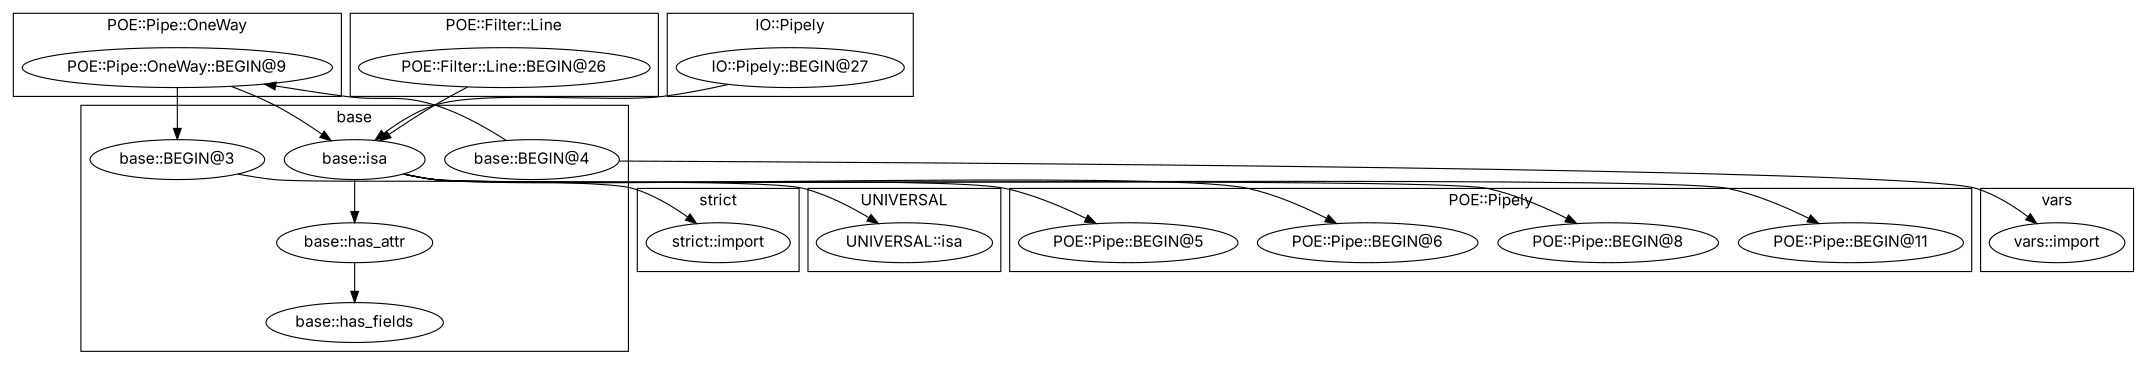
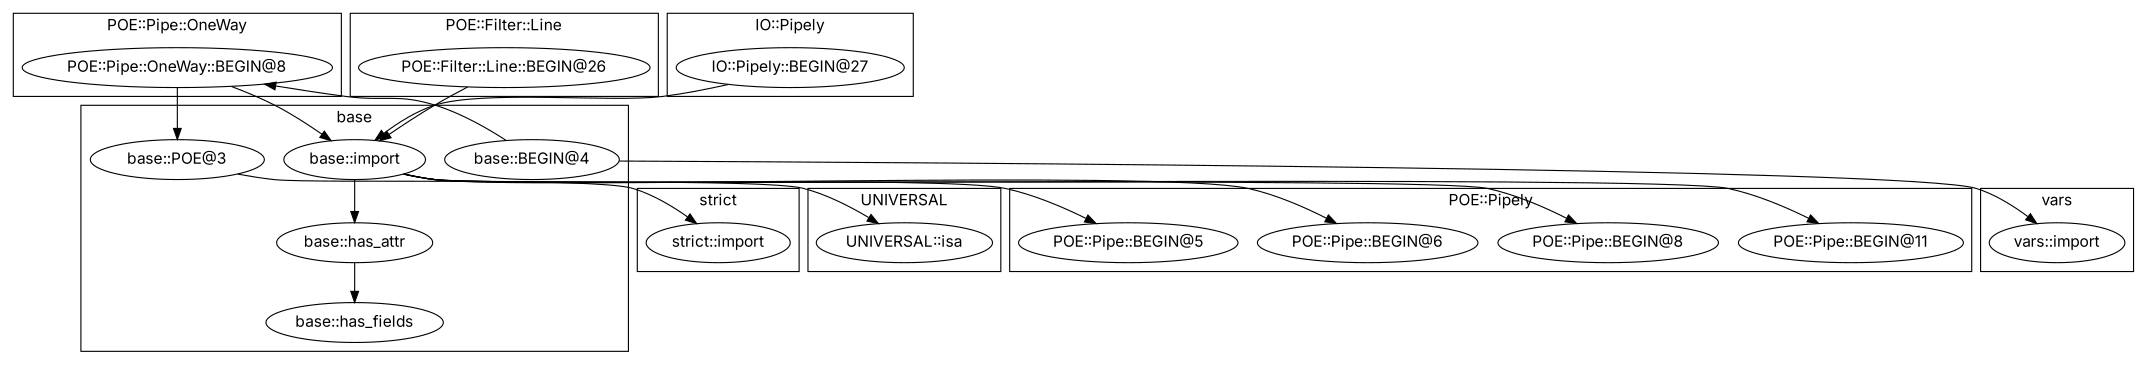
  digraph {
    fontname=Inter
    node [fontname=Inter]
    edge [fontname=Inter]
-   "base::BEGIN@3"
-   "base::import" [label="base::isa"]
+   "base::BEGIN@3" [label="base::POE@3"]
+   "base::import"
    "base::has_fields"
    "base::BEGIN@4"
    "base::has_attr"
    "UNIVERSAL::isa"
    "vars::import"
    "strict::import"
    "POE::Filter::Line::BEGIN@26"
-   "POE::Pipe::OneWay::BEGIN@8" [label="POE::Pipe::OneWay::BEGIN@9"]
+   "POE::Pipe::OneWay::BEGIN@8"
    "IO::Pipely::BEGIN@27"
    "POE::Pipe::BEGIN@11"
    "POE::Pipe::BEGIN@8"
    "POE::Pipe::BEGIN@6"
    "POE::Pipe::BEGIN@5"
    subgraph cluster_1 {
      label=base
      "base::BEGIN@3"
      "base::import"
      "base::has_fields"
      "base::BEGIN@4"
      "base::has_attr"
    }
    subgraph cluster_2 {
      label=UNIVERSAL
      "UNIVERSAL::isa"
    }
    subgraph cluster_3 {
      label=vars
      "vars::import"
    }
    subgraph cluster_4 {
      label="strict"
      "strict::import"
    }
    subgraph cluster_5 {
      label="POE::Filter::Line"
      "POE::Filter::Line::BEGIN@26"
    }
    subgraph cluster_6 {
      label="POE::Pipe::OneWay"
      "POE::Pipe::OneWay::BEGIN@8"
    }
    subgraph cluster_7 {
      label="IO::Pipely"
      "IO::Pipely::BEGIN@27"
    }
    subgraph cluster_8 {
      label="POE::Pipely"
      "POE::Pipe::BEGIN@11"
      "POE::Pipe::BEGIN@8"
      "POE::Pipe::BEGIN@6"
      "POE::Pipe::BEGIN@5"
    }
    "base::BEGIN@3" -> "strict::import"
    "base::import" -> "base::has_attr"
    "base::import" -> "UNIVERSAL::isa"
    "base::import" -> "POE::Pipe::BEGIN@11"
    "base::import" -> "POE::Pipe::BEGIN@8"
    "base::import" -> "POE::Pipe::BEGIN@6"
    "base::import" -> "POE::Pipe::BEGIN@5"
    "base::BEGIN@4" -> "vars::import"
    "base::BEGIN@4" -> "POE::Pipe::OneWay::BEGIN@8"
    "base::has_attr" -> "base::has_fields"
    "POE::Filter::Line::BEGIN@26" -> "base::import"
    "POE::Pipe::OneWay::BEGIN@8" -> "base::BEGIN@3"
    "POE::Pipe::OneWay::BEGIN@8" -> "base::import"
    "IO::Pipely::BEGIN@27" -> "base::import"
  }
